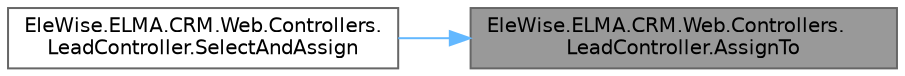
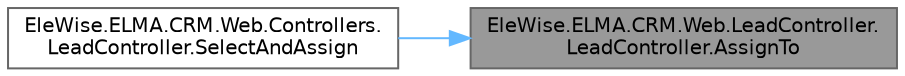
  digraph {
    rankdir=RL
    node [fontname=Helvetica fontsize=10 shape=box style=filled]
-   n1 [color=gray40 fillcolor=grey60 fontcolor=black height=0.2 label="EleWise.ELMA.CRM.Web.Controllers.\lLeadController.AssignTo" width=0.4]
+   n1 [color=gray40 fillcolor=grey60 fontcolor=black height=0.2 label="EleWise.ELMA.CRM.Web.LeadController.\lLeadController.AssignTo" width=0.4]
    n2 [color=grey40 fillcolor=white height=0.2 label="EleWise.ELMA.CRM.Web.Controllers.\lLeadController.SelectAndAssign" width=0.4]
    n1 -> n2 [color=steelblue1 dir=back fontname=Helvetica fontsize=10 labelfontname=Helvetica labelfontsize=10 style=solid]
  }
